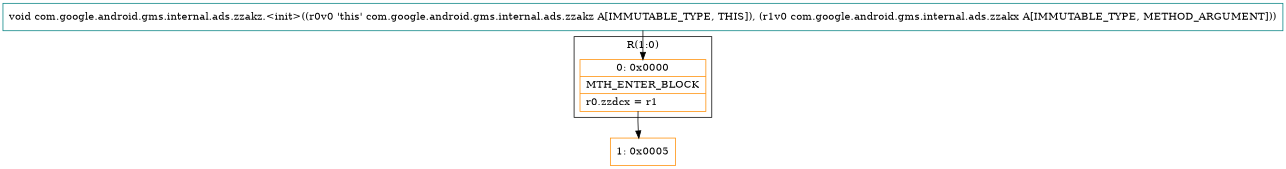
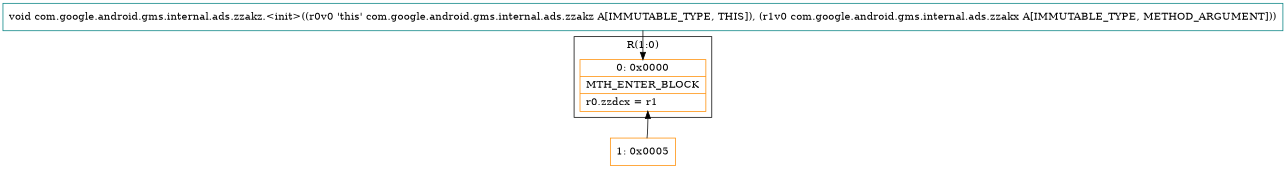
  digraph {
    node [color=darkorange shape=record]
    n1 [label="{0\:\ 0x0000|MTH_ENTER_BLOCK\l|r0.zzdcx = r1\l}"]
    n2 [label="{1\:\ 0x0005}"]
    n3 [label="{void com.google.android.gms.internal.ads.zzakz.\<init\>((r0v0 'this' com.google.android.gms.internal.ads.zzakz A[IMMUTABLE_TYPE, THIS]), (r1v0 com.google.android.gms.internal.ads.zzakx A[IMMUTABLE_TYPE, METHOD_ARGUMENT])) }" color=teal]
    subgraph cluster_1 {
      label="R(1:0)"
      n1
    }
-   n1 -> n2
+   n2 -> n1
    n3 -> n1
  }
